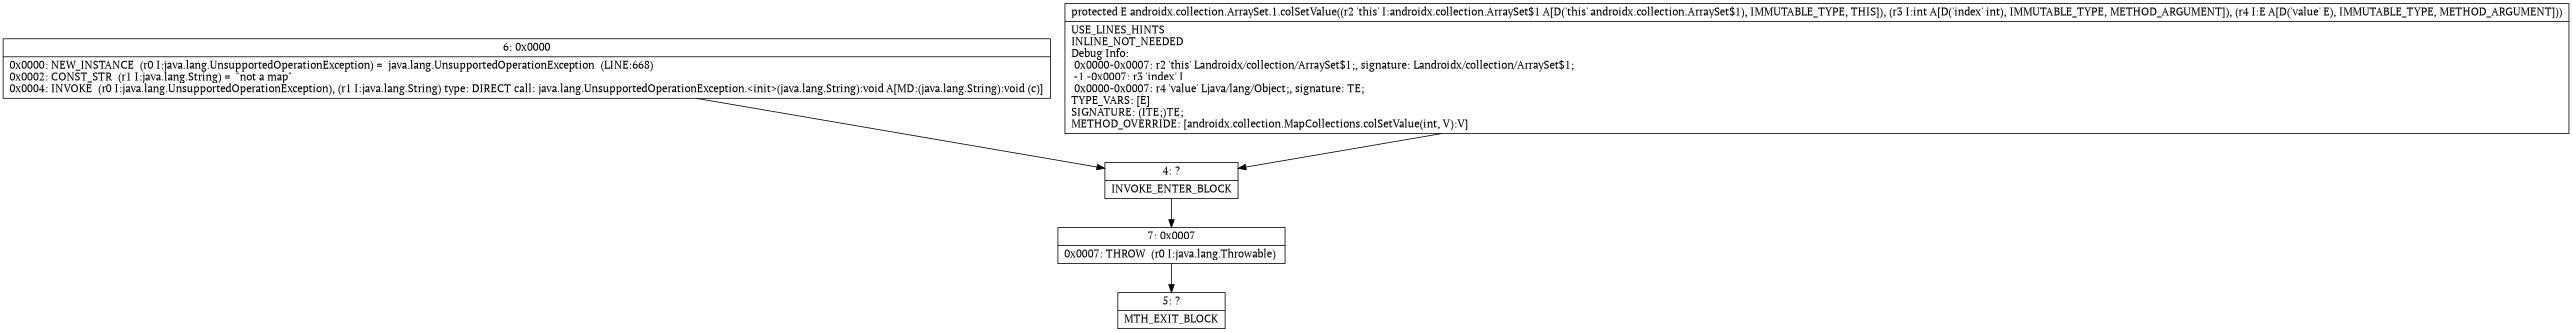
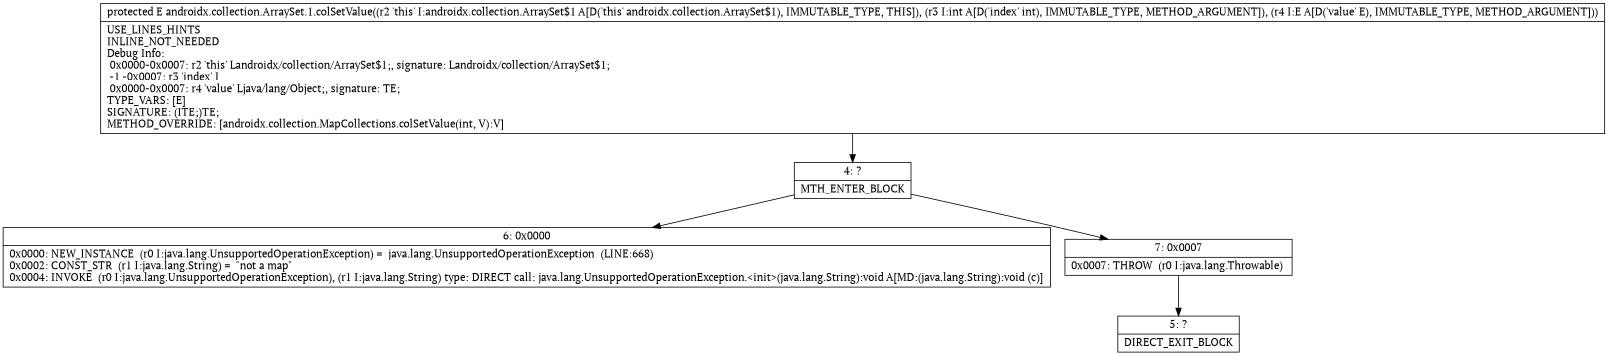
  digraph {
    fontname="PT Serif"
    node [fontname="PT Serif" shape=record]
    edge [fontname="PT Serif"]
-   n1 [label="{4\:\ ?|INVOKE_ENTER_BLOCK\l}"]
+   n1 [label="{4\:\ ?|MTH_ENTER_BLOCK\l}"]
    n2 [label="{6\:\ 0x0000|0x0000: NEW_INSTANCE  (r0 I:java.lang.UnsupportedOperationException) =  java.lang.UnsupportedOperationException  (LINE:668)\l0x0002: CONST_STR  (r1 I:java.lang.String) =  \"not a map\" \l0x0004: INVOKE  (r0 I:java.lang.UnsupportedOperationException), (r1 I:java.lang.String) type: DIRECT call: java.lang.UnsupportedOperationException.\<init\>(java.lang.String):void A[MD:(java.lang.String):void (c)]\l}"]
    n3 [label="{7\:\ 0x0007|0x0007: THROW  (r0 I:java.lang.Throwable) \l}"]
-   n4 [label="{5\:\ ?|MTH_EXIT_BLOCK\l}"]
+   n4 [label="{5\:\ ?|DIRECT_EXIT_BLOCK\l}"]
    n5 [label="{protected E androidx.collection.ArraySet.1.colSetValue((r2 'this' I:androidx.collection.ArraySet$1 A[D('this' androidx.collection.ArraySet$1), IMMUTABLE_TYPE, THIS]), (r3 I:int A[D('index' int), IMMUTABLE_TYPE, METHOD_ARGUMENT]), (r4 I:E A[D('value' E), IMMUTABLE_TYPE, METHOD_ARGUMENT]))  | USE_LINES_HINTS\lINLINE_NOT_NEEDED\lDebug Info:\l  0x0000\-0x0007: r2 'this' Landroidx\/collection\/ArraySet$1;, signature: Landroidx\/collection\/ArraySet$1;\l  \-1 \-0x0007: r3 'index' I\l  0x0000\-0x0007: r4 'value' Ljava\/lang\/Object;, signature: TE;\lTYPE_VARS: [E]\lSIGNATURE: (ITE;)TE;\lMETHOD_OVERRIDE: [androidx.collection.MapCollections.colSetValue(int, V):V]\l}"]
-   n2 -> n1
+   n1 -> n2
    n1 -> n3
    n3 -> n4
    n5 -> n1
  }
